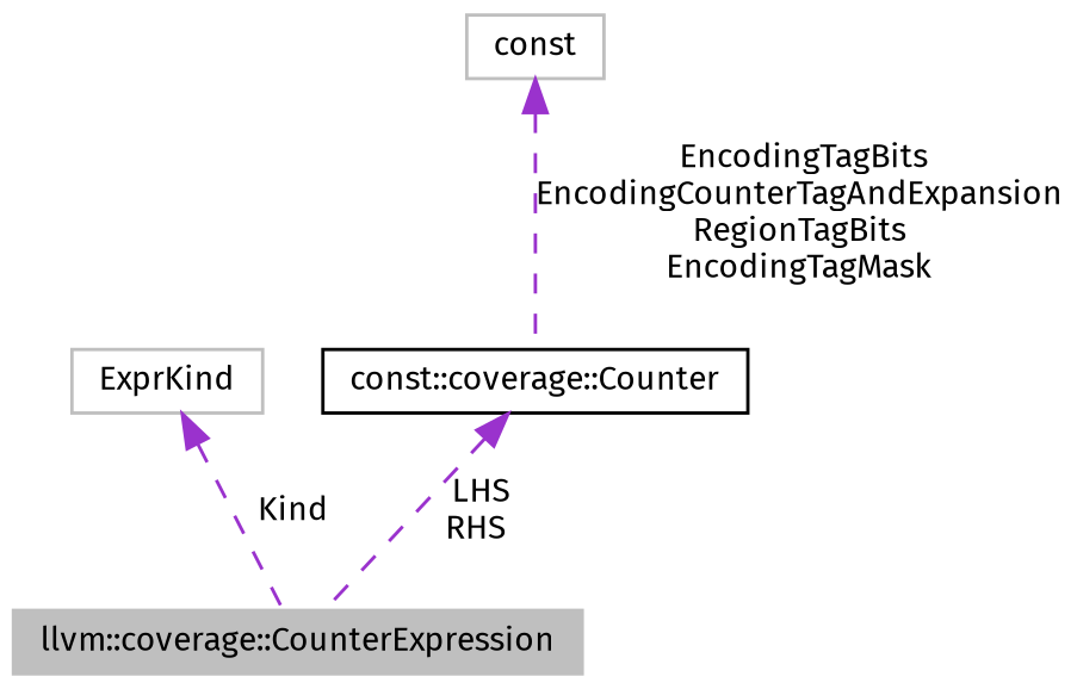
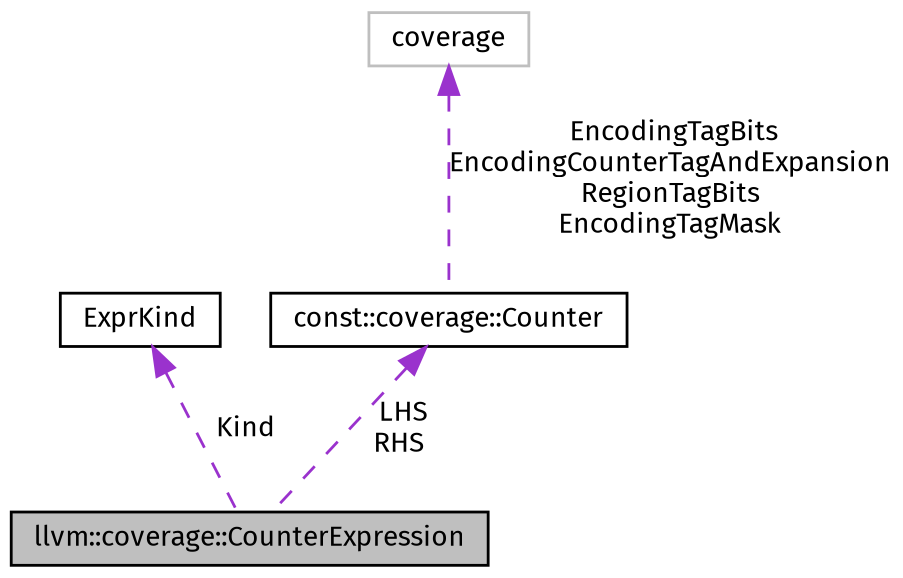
  digraph {
    fontname="Fira Sans"
    node [color=black fontname="Fira Sans" fontsize=10 shape=record]
    edge [color=darkorchid3 dir=back fontname="Fira Sans" fontsize=10 labelfontname=Helvetica labelfontsize=10 style=dashed]
-   n1 [color=grey75 fillcolor=grey75 fontcolor=black height=0.2 label="llvm::coverage::CounterExpression" style=filled width=0.4]
-   n2 [color=grey75 height=0.2 label=ExprKind width=0.4]
+   n1 [fillcolor=grey75 fontcolor=black height=0.2 label="llvm::coverage::CounterExpression" style=filled width=0.4]
+   n2 [height=0.2 label=ExprKind width=0.4]
    n3 [height=0.2 label="const::coverage::Counter" width=0.4]
-   n4 [color=grey75 height=0.2 label=const width=0.4]
+   n4 [color=grey75 height=0.2 label=coverage width=0.4]
    n2 -> n1 [label=" Kind"]
    n3 -> n1 [label=" LHS\nRHS"]
    n4 -> n3 [label=" EncodingTagBits\nEncodingCounterTagAndExpansion\lRegionTagBits\nEncodingTagMask"]
  }
